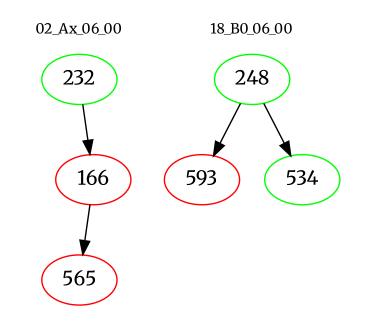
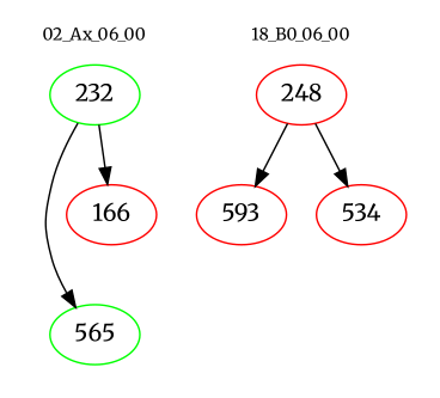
  digraph {
    fontname=Merriweather
    node [color=red fontname=Merriweather]
    edge [color=black fontname=Merriweather]
    n1 [color=green label=232]
-   n2 [label=565]
+   n2 [color=green label=565]
    n3 [label=166]
-   n4 [color=green label=248]
+   n4 [label=248]
    n5 [label=593]
-   n6 [color=green label=534]
+   n6 [label=534]
    subgraph cluster_1 {
      color=white
      fontsize=10
      label="02_Ax_06_00"
      n1
      n2
      n3
    }
    subgraph cluster_2 {
      color=white
      fontsize=10
      label="18_B0_06_00"
      n4
      n5
      n6
    }
-   n3 -> n2
+   n1 -> n2
    n1 -> n3
    n4 -> n5
    n4 -> n6
  }
